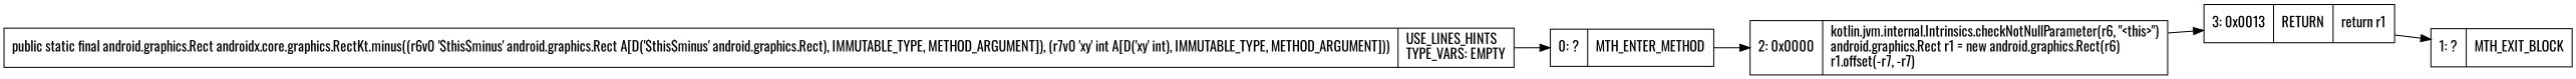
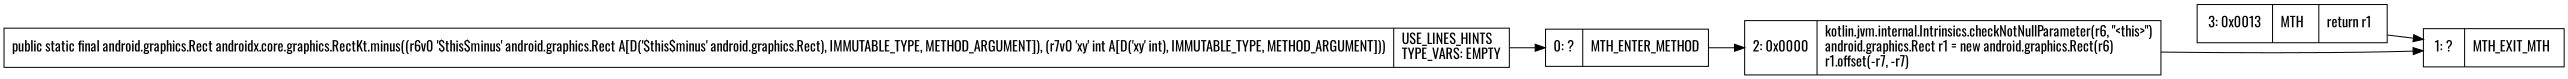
  digraph {
    fontname=Oswald
    rankdir=LR
    node [fontname=Oswald shape=record]
    edge [fontname=Oswald]
    n1 [label="{0\:\ ?|MTH_ENTER_METHOD\l}"]
    n2 [label="{2\:\ 0x0000|kotlin.jvm.internal.Intrinsics.checkNotNullParameter(r6, \"\<this\>\")\landroid.graphics.Rect r1 = new android.graphics.Rect(r6)\lr1.offset(\-r7, \-r7)\l}"]
-   n3 [label="{3\:\ 0x0013|RETURN\l|return r1\l}"]
-   n4 [label="{1\:\ ?|MTH_EXIT_BLOCK\l}"]
+   n3 [label="{3\:\ 0x0013|MTH\l|return r1\l}"]
+   n4 [label="{1\:\ ?|MTH_EXIT_MTH\l}"]
    n5 [label="{public static final android.graphics.Rect androidx.core.graphics.RectKt.minus((r6v0 '$this$minus' android.graphics.Rect A[D('$this$minus' android.graphics.Rect), IMMUTABLE_TYPE, METHOD_ARGUMENT]), (r7v0 'xy' int A[D('xy' int), IMMUTABLE_TYPE, METHOD_ARGUMENT]))  | USE_LINES_HINTS\lTYPE_VARS: EMPTY\l}"]
    n1 -> n2
-   n2 -> n3
+   n2 -> n4
    n3 -> n4
    n5 -> n1
  }
